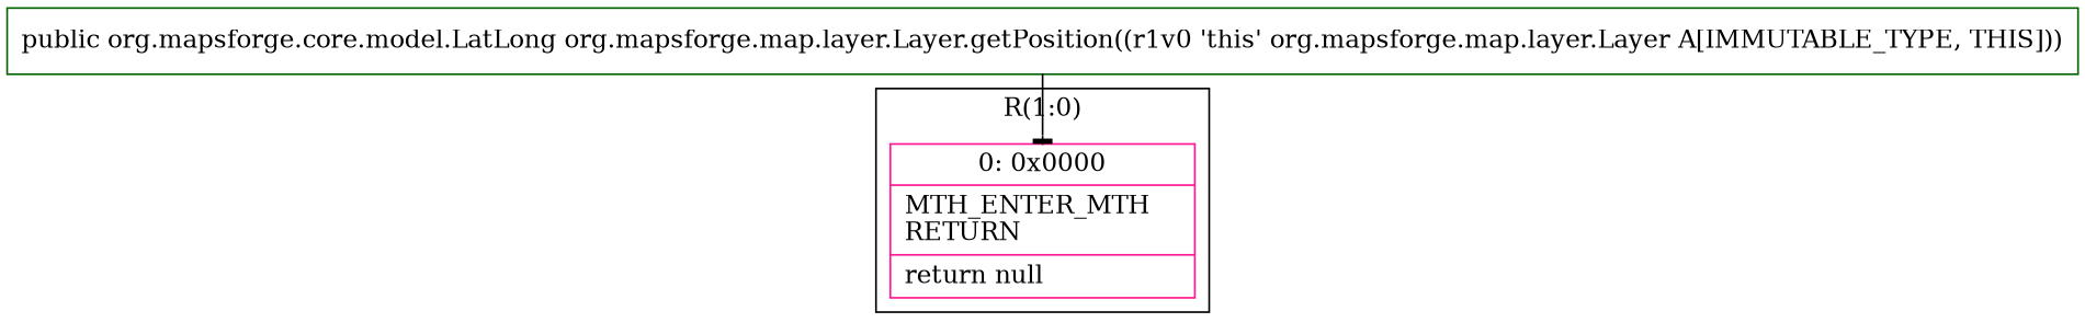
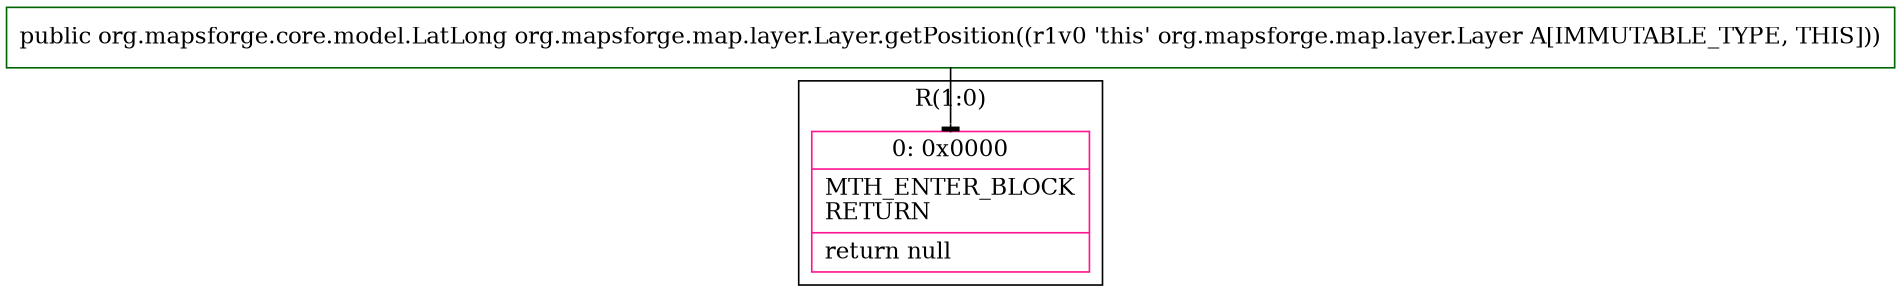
  digraph {
    node [shape=record]
-   n1 [color=deeppink label="{0\:\ 0x0000|MTH_ENTER_MTH\lRETURN\l|return null\l}"]
+   n1 [color=deeppink label="{0\:\ 0x0000|MTH_ENTER_BLOCK\lRETURN\l|return null\l}"]
    n2 [label="{public org.mapsforge.core.model.LatLong org.mapsforge.map.layer.Layer.getPosition((r1v0 'this' org.mapsforge.map.layer.Layer A[IMMUTABLE_TYPE, THIS])) }" color=darkgreen]
    subgraph cluster_1 {
      label="R(1:0)"
      n1
    }
    n2 -> n1 [arrowhead=tee]
  }
